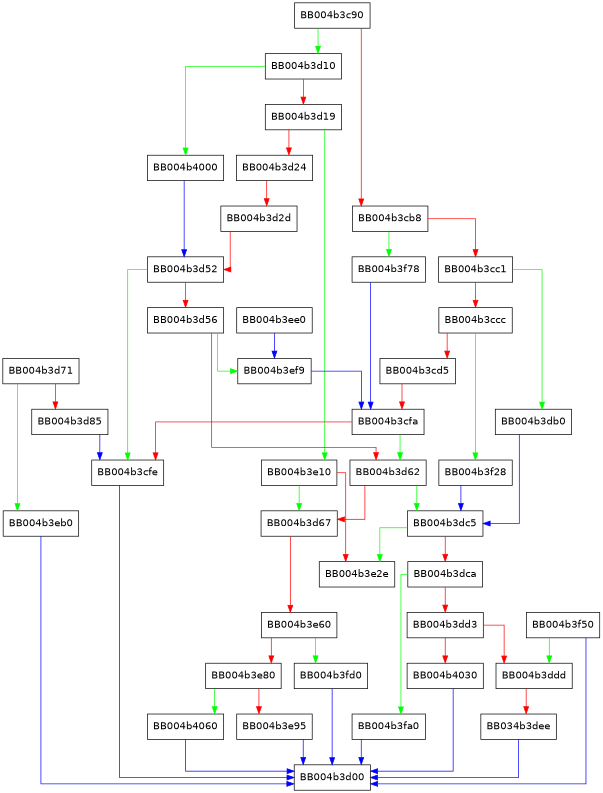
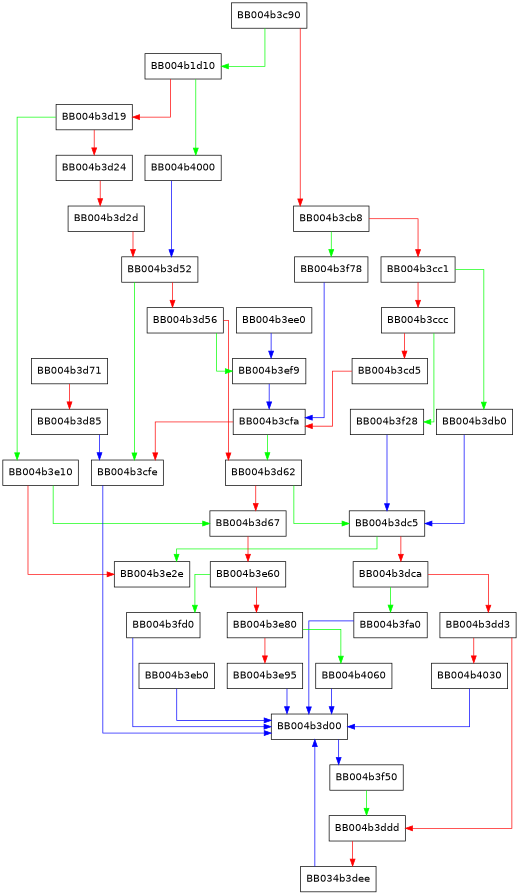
  digraph {
    fontname="DejaVu Sans"
    splines=ortho
    node [fontname="DejaVu Sans" shape=box]
    edge [color=red fontname="DejaVu Sans"]
    BB004b3c90
-   BB004b3d10
+   BB004b3d10 [label=BB004b1d10]
    BB004b3cb8
    BB004b4000
    BB004b3d19
    BB004b3f78
    BB004b3cc1
    BB004b3d52
    BB004b3e10
    BB004b3d24
    BB004b3cfa
    BB004b3db0
    BB004b3ccc
    BB004b3d62
    BB004b3cfe
    BB004b3dc5
    BB004b3f28
    BB004b3cd5
    BB004b3e2e
    BB004b3dca
    BB004b3d67
    BB004b3d00
    BB004b3e60
    BB004b3d56
    BB004b3d2d
    BB004b3ee0
    BB004b3ef9
    BB004b3fa0
    BB004b3dd3
    BB004b3fd0
    BB004b3e80
    BB004b3d71
    BB004b3eb0
    BB004b3d85
    BB004b4060
    BB004b3e95
    BB004b4030
    BB004b3ddd
    n39 [label=BB034b3dee]
    BB004b3f50
    BB004b3c90 -> BB004b3d10 [color=green]
    BB004b3c90 -> BB004b3cb8
    BB004b3d10 -> BB004b4000 [color=green]
    BB004b3d10 -> BB004b3d19
    BB004b3cb8 -> BB004b3f78 [color=green]
    BB004b3cb8 -> BB004b3cc1
    BB004b4000 -> BB004b3d52 [color=blue]
    BB004b3d19 -> BB004b3e10 [color=green]
    BB004b3d19 -> BB004b3d24
    BB004b3f78 -> BB004b3cfa [color=blue]
    BB004b3cc1 -> BB004b3db0 [color=green]
    BB004b3cc1 -> BB004b3ccc
    BB004b3d52 -> BB004b3cfe [color=green]
    BB004b3d52 -> BB004b3d56
    BB004b3e10 -> BB004b3e2e
    BB004b3e10 -> BB004b3d67 [color=green]
    BB004b3d24 -> BB004b3d2d
    BB004b3cfa -> BB004b3d62 [color=green]
    BB004b3cfa -> BB004b3cfe
    BB004b3db0 -> BB004b3dc5 [color=blue]
    BB004b3ccc -> BB004b3f28 [color=green]
    BB004b3ccc -> BB004b3cd5
    BB004b3d62 -> BB004b3dc5 [color=green]
    BB004b3d62 -> BB004b3d67
    BB004b3cfe -> BB004b3d00 [color=blue]
    BB004b3dc5 -> BB004b3e2e [color=green]
    BB004b3dc5 -> BB004b3dca
    BB004b3f28 -> BB004b3dc5 [color=blue]
    BB004b3cd5 -> BB004b3cfa
    BB004b3dca -> BB004b3fa0 [color=green]
    BB004b3dca -> BB004b3dd3
    BB004b3d67 -> BB004b3e60
    BB004b3e60 -> BB004b3fd0 [color=green]
    BB004b3e60 -> BB004b3e80
    BB004b3d56 -> BB004b3d62
    BB004b3d56 -> BB004b3ef9 [color=green]
    BB004b3d2d -> BB004b3d52
    BB004b3ee0 -> BB004b3ef9 [color=blue]
    BB004b3ef9 -> BB004b3cfa [color=blue]
    BB004b3fa0 -> BB004b3d00 [color=blue]
    BB004b3dd3 -> BB004b4030
    BB004b3dd3 -> BB004b3ddd
    BB004b3fd0 -> BB004b3d00 [color=blue]
    BB004b3e80 -> BB004b4060 [color=green]
    BB004b3e80 -> BB004b3e95
-   BB004b3d71 -> BB004b3eb0 [color=green]
    BB004b3d71 -> BB004b3d85
    BB004b3eb0 -> BB004b3d00 [color=blue]
    BB004b3d85 -> BB004b3cfe [color=blue]
    BB004b4060 -> BB004b3d00 [color=blue]
    BB004b3e95 -> BB004b3d00 [color=blue]
    BB004b4030 -> BB004b3d00 [color=blue]
    BB004b3ddd -> n39
    n39 -> BB004b3d00 [color=blue]
-   BB004b3f50 -> BB004b3d00 [color=blue]
+   BB004b3d00 -> BB004b3f50 [color=blue]
    BB004b3f50 -> BB004b3ddd [color=green]
  }
